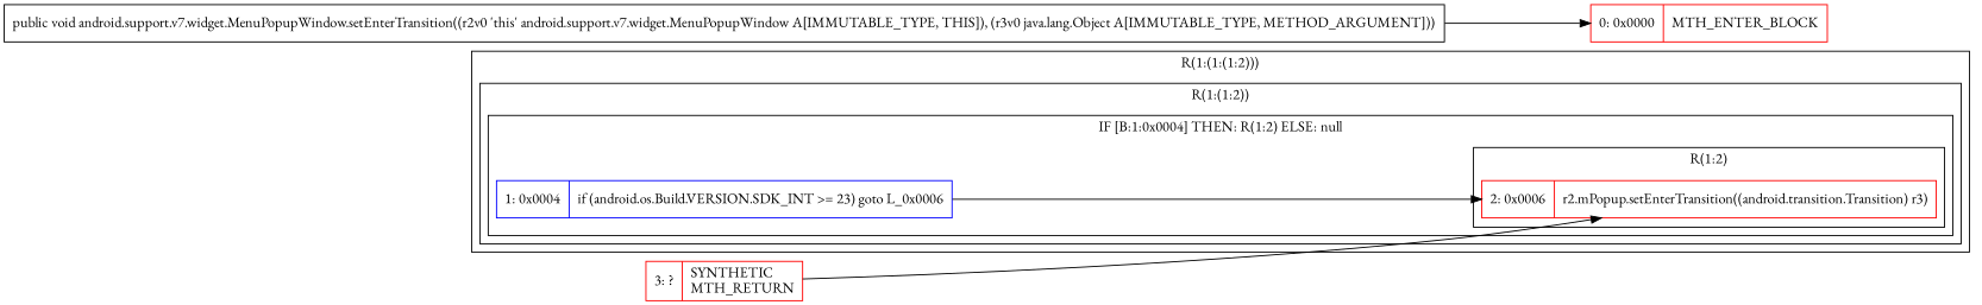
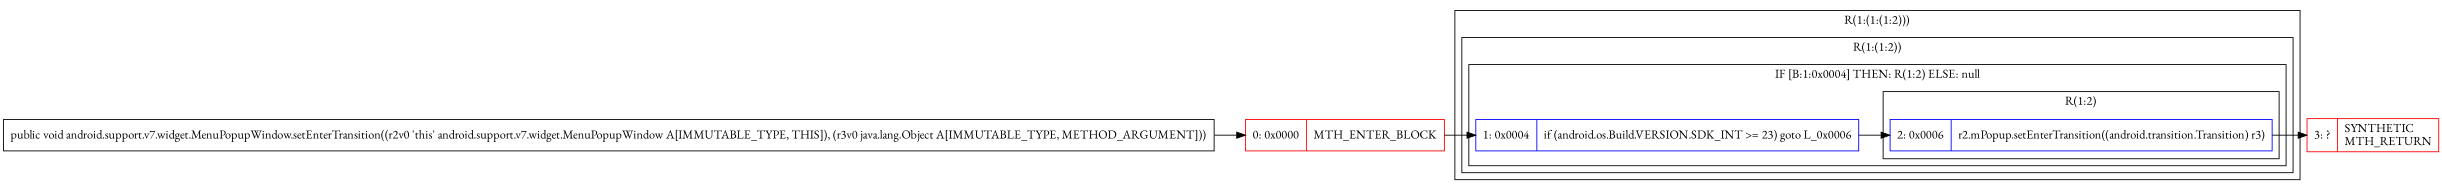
  digraph {
    fontname="EB Garamond"
    rankdir=LR
    node [color=blue fontname="EB Garamond" shape=record]
    edge [fontname="EB Garamond"]
-   n1 [color=red label="{2\:\ 0x0006|r2.mPopup.setEnterTransition((android.transition.Transition) r3)\l}"]
+   n1 [label="{2\:\ 0x0006|r2.mPopup.setEnterTransition((android.transition.Transition) r3)\l}"]
    n2 [label="{1\:\ 0x0004|if (android.os.Build.VERSION.SDK_INT \>= 23) goto L_0x0006\l}"]
    n3 [color=red label="{3\:\ ?|SYNTHETIC\lMTH_RETURN\l}"]
    n4 [color=red label="{0\:\ 0x0000|MTH_ENTER_BLOCK\l}"]
    n5 [label="{public void android.support.v7.widget.MenuPopupWindow.setEnterTransition((r2v0 'this' android.support.v7.widget.MenuPopupWindow A[IMMUTABLE_TYPE, THIS]), (r3v0 java.lang.Object A[IMMUTABLE_TYPE, METHOD_ARGUMENT])) }" color=""]
    subgraph cluster_1 {
      label="R(1:(1:(1:2)))"
      subgraph cluster_2 {
        label="R(1:(1:2))"
        subgraph cluster_3 {
          label="IF [B:1:0x0004] THEN: R(1:2) ELSE: null"
          n2
          subgraph cluster_4 {
            label="R(1:2)"
            n1
          }
        }
      }
    }
-   n3 -> n1
+   n1 -> n3
    n2 -> n1
+   n4 -> n2
    n5 -> n4
  }
